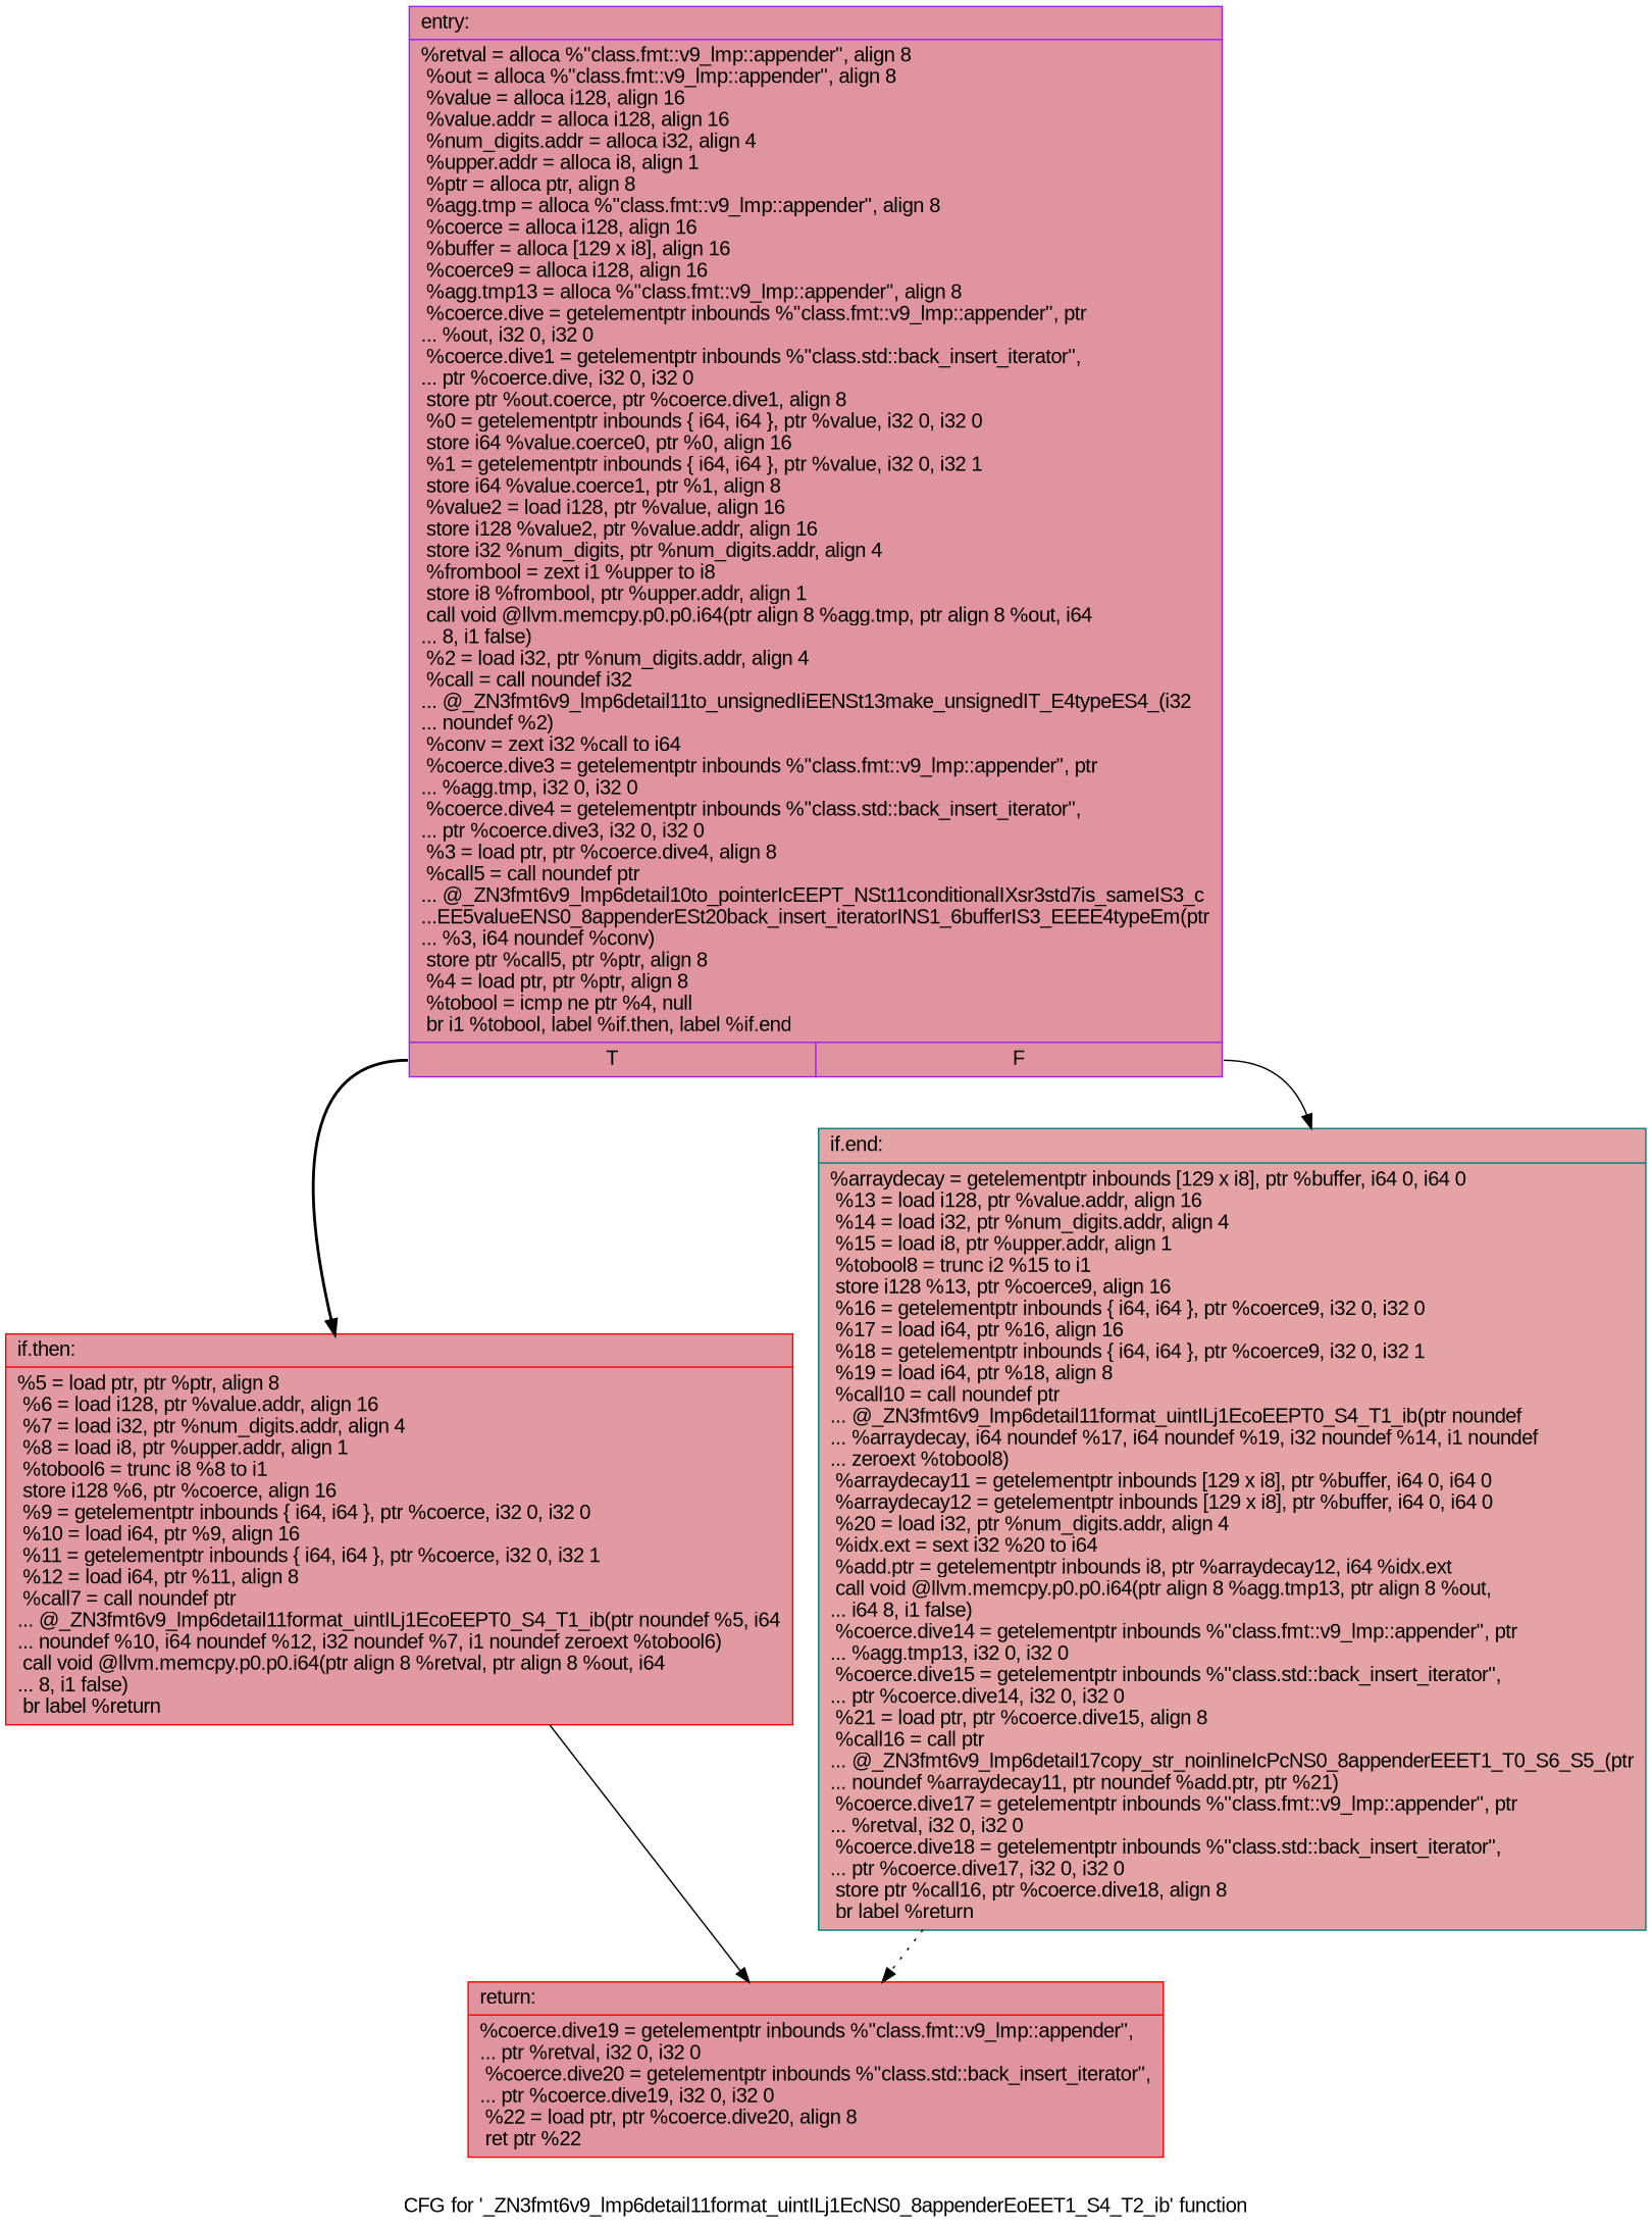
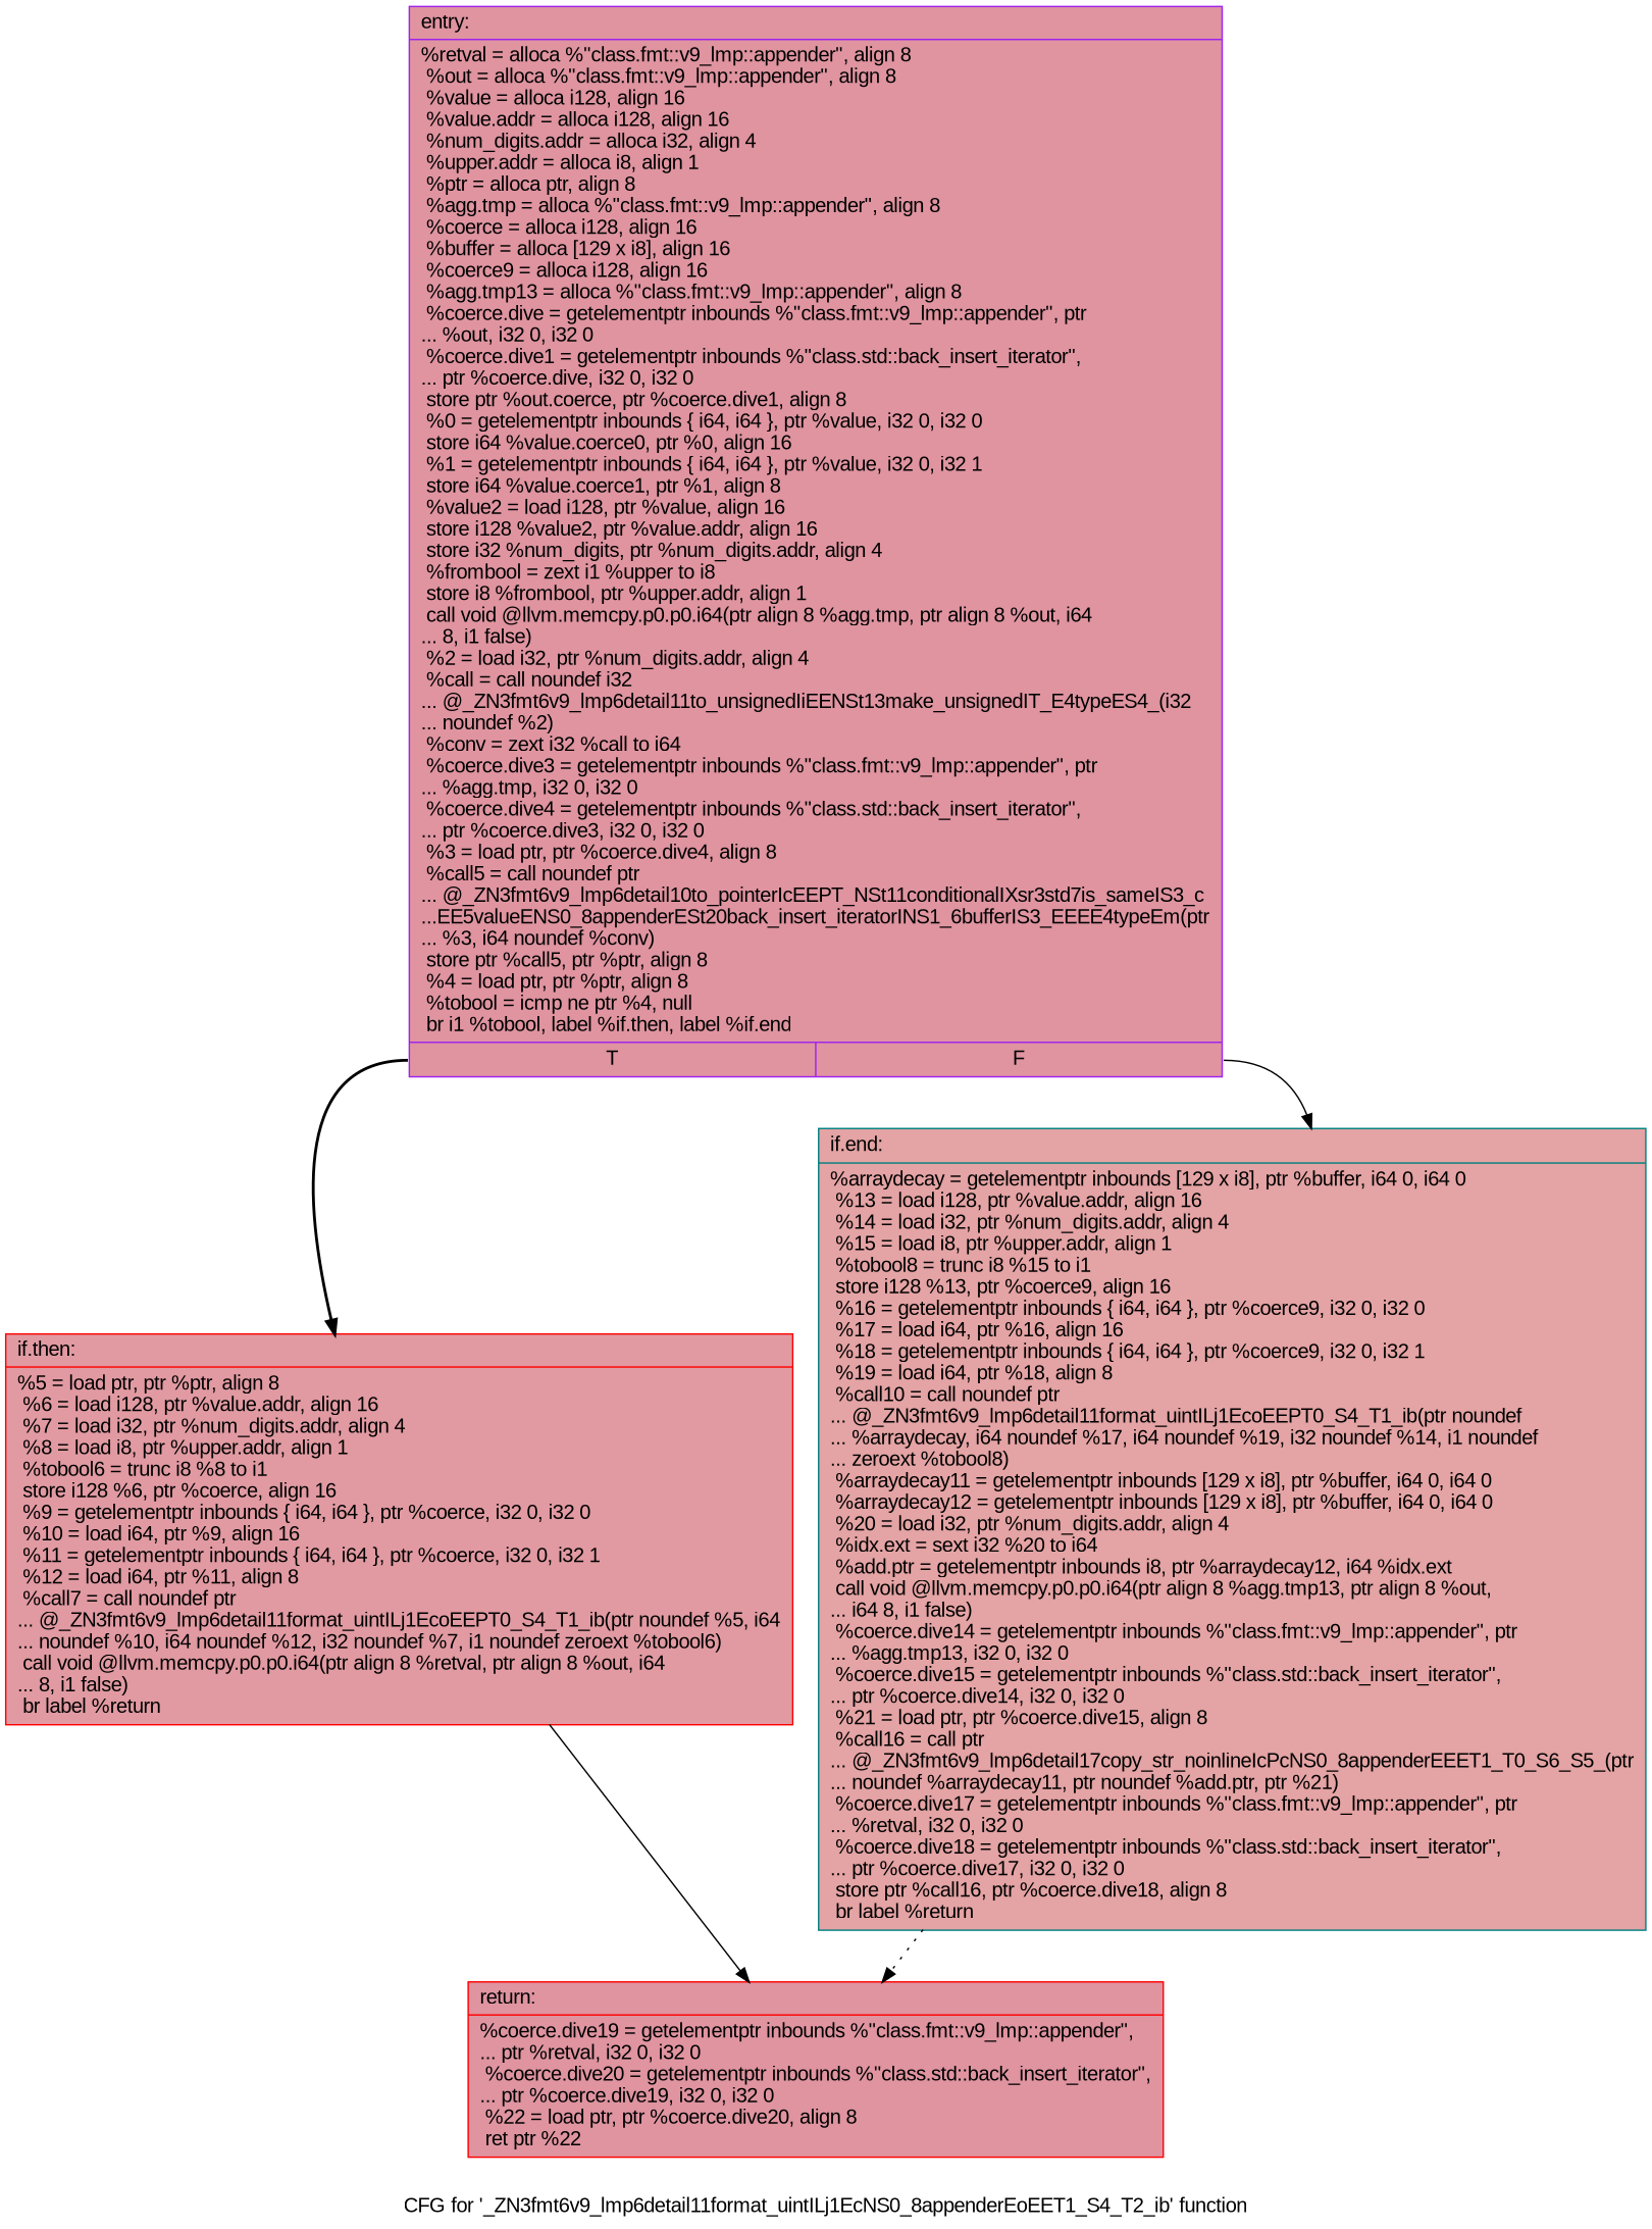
  digraph {
    label="CFG for '_ZN3fmt6v9_lmp6detail11format_uintILj1EcNS0_8appenderEoEET1_S4_T2_ib' function"
    fontname="Liberation Sans"
    node [color=red fillcolor="#b70d2870" fontname="Liberation Sans" shape=record style=filled]
    edge [style=solid fontname="Liberation Sans"]
    n1 [color=purple label="{entry:\l|  %retval = alloca %\"class.fmt::v9_lmp::appender\", align 8\l  %out = alloca %\"class.fmt::v9_lmp::appender\", align 8\l  %value = alloca i128, align 16\l  %value.addr = alloca i128, align 16\l  %num_digits.addr = alloca i32, align 4\l  %upper.addr = alloca i8, align 1\l  %ptr = alloca ptr, align 8\l  %agg.tmp = alloca %\"class.fmt::v9_lmp::appender\", align 8\l  %coerce = alloca i128, align 16\l  %buffer = alloca [129 x i8], align 16\l  %coerce9 = alloca i128, align 16\l  %agg.tmp13 = alloca %\"class.fmt::v9_lmp::appender\", align 8\l  %coerce.dive = getelementptr inbounds %\"class.fmt::v9_lmp::appender\", ptr\l... %out, i32 0, i32 0\l  %coerce.dive1 = getelementptr inbounds %\"class.std::back_insert_iterator\",\l... ptr %coerce.dive, i32 0, i32 0\l  store ptr %out.coerce, ptr %coerce.dive1, align 8\l  %0 = getelementptr inbounds \{ i64, i64 \}, ptr %value, i32 0, i32 0\l  store i64 %value.coerce0, ptr %0, align 16\l  %1 = getelementptr inbounds \{ i64, i64 \}, ptr %value, i32 0, i32 1\l  store i64 %value.coerce1, ptr %1, align 8\l  %value2 = load i128, ptr %value, align 16\l  store i128 %value2, ptr %value.addr, align 16\l  store i32 %num_digits, ptr %num_digits.addr, align 4\l  %frombool = zext i1 %upper to i8\l  store i8 %frombool, ptr %upper.addr, align 1\l  call void @llvm.memcpy.p0.p0.i64(ptr align 8 %agg.tmp, ptr align 8 %out, i64\l... 8, i1 false)\l  %2 = load i32, ptr %num_digits.addr, align 4\l  %call = call noundef i32\l... @_ZN3fmt6v9_lmp6detail11to_unsignedIiEENSt13make_unsignedIT_E4typeES4_(i32\l... noundef %2)\l  %conv = zext i32 %call to i64\l  %coerce.dive3 = getelementptr inbounds %\"class.fmt::v9_lmp::appender\", ptr\l... %agg.tmp, i32 0, i32 0\l  %coerce.dive4 = getelementptr inbounds %\"class.std::back_insert_iterator\",\l... ptr %coerce.dive3, i32 0, i32 0\l  %3 = load ptr, ptr %coerce.dive4, align 8\l  %call5 = call noundef ptr\l... @_ZN3fmt6v9_lmp6detail10to_pointerIcEEPT_NSt11conditionalIXsr3std7is_sameIS3_c\l...EE5valueENS0_8appenderESt20back_insert_iteratorINS1_6bufferIS3_EEEE4typeEm(ptr\l... %3, i64 noundef %conv)\l  store ptr %call5, ptr %ptr, align 8\l  %4 = load ptr, ptr %ptr, align 8\l  %tobool = icmp ne ptr %4, null\l  br i1 %tobool, label %if.then, label %if.end\l|{<s0>T|<s1>F}}"]
    n2 [fillcolor="#bb1b2c70" label="{if.then:\l|  %5 = load ptr, ptr %ptr, align 8\l  %6 = load i128, ptr %value.addr, align 16\l  %7 = load i32, ptr %num_digits.addr, align 4\l  %8 = load i8, ptr %upper.addr, align 1\l  %tobool6 = trunc i8 %8 to i1\l  store i128 %6, ptr %coerce, align 16\l  %9 = getelementptr inbounds \{ i64, i64 \}, ptr %coerce, i32 0, i32 0\l  %10 = load i64, ptr %9, align 16\l  %11 = getelementptr inbounds \{ i64, i64 \}, ptr %coerce, i32 0, i32 1\l  %12 = load i64, ptr %11, align 8\l  %call7 = call noundef ptr\l... @_ZN3fmt6v9_lmp6detail11format_uintILj1EcoEEPT0_S4_T1_ib(ptr noundef %5, i64\l... noundef %10, i64 noundef %12, i32 noundef %7, i1 noundef zeroext %tobool6)\l  call void @llvm.memcpy.p0.p0.i64(ptr align 8 %retval, ptr align 8 %out, i64\l... 8, i1 false)\l  br label %return\l}"]
-   n3 [color=teal fillcolor="#c32e3170" label="{if.end:\l|  %arraydecay = getelementptr inbounds [129 x i8], ptr %buffer, i64 0, i64 0\l  %13 = load i128, ptr %value.addr, align 16\l  %14 = load i32, ptr %num_digits.addr, align 4\l  %15 = load i8, ptr %upper.addr, align 1\l  %tobool8 = trunc i2 %15 to i1\l  store i128 %13, ptr %coerce9, align 16\l  %16 = getelementptr inbounds \{ i64, i64 \}, ptr %coerce9, i32 0, i32 0\l  %17 = load i64, ptr %16, align 16\l  %18 = getelementptr inbounds \{ i64, i64 \}, ptr %coerce9, i32 0, i32 1\l  %19 = load i64, ptr %18, align 8\l  %call10 = call noundef ptr\l... @_ZN3fmt6v9_lmp6detail11format_uintILj1EcoEEPT0_S4_T1_ib(ptr noundef\l... %arraydecay, i64 noundef %17, i64 noundef %19, i32 noundef %14, i1 noundef\l... zeroext %tobool8)\l  %arraydecay11 = getelementptr inbounds [129 x i8], ptr %buffer, i64 0, i64 0\l  %arraydecay12 = getelementptr inbounds [129 x i8], ptr %buffer, i64 0, i64 0\l  %20 = load i32, ptr %num_digits.addr, align 4\l  %idx.ext = sext i32 %20 to i64\l  %add.ptr = getelementptr inbounds i8, ptr %arraydecay12, i64 %idx.ext\l  call void @llvm.memcpy.p0.p0.i64(ptr align 8 %agg.tmp13, ptr align 8 %out,\l... i64 8, i1 false)\l  %coerce.dive14 = getelementptr inbounds %\"class.fmt::v9_lmp::appender\", ptr\l... %agg.tmp13, i32 0, i32 0\l  %coerce.dive15 = getelementptr inbounds %\"class.std::back_insert_iterator\",\l... ptr %coerce.dive14, i32 0, i32 0\l  %21 = load ptr, ptr %coerce.dive15, align 8\l  %call16 = call ptr\l... @_ZN3fmt6v9_lmp6detail17copy_str_noinlineIcPcNS0_8appenderEEET1_T0_S6_S5_(ptr\l... noundef %arraydecay11, ptr noundef %add.ptr, ptr %21)\l  %coerce.dive17 = getelementptr inbounds %\"class.fmt::v9_lmp::appender\", ptr\l... %retval, i32 0, i32 0\l  %coerce.dive18 = getelementptr inbounds %\"class.std::back_insert_iterator\",\l... ptr %coerce.dive17, i32 0, i32 0\l  store ptr %call16, ptr %coerce.dive18, align 8\l  br label %return\l}"]
+   n3 [color=teal fillcolor="#c32e3170" label="{if.end:\l|  %arraydecay = getelementptr inbounds [129 x i8], ptr %buffer, i64 0, i64 0\l  %13 = load i128, ptr %value.addr, align 16\l  %14 = load i32, ptr %num_digits.addr, align 4\l  %15 = load i8, ptr %upper.addr, align 1\l  %tobool8 = trunc i8 %15 to i1\l  store i128 %13, ptr %coerce9, align 16\l  %16 = getelementptr inbounds \{ i64, i64 \}, ptr %coerce9, i32 0, i32 0\l  %17 = load i64, ptr %16, align 16\l  %18 = getelementptr inbounds \{ i64, i64 \}, ptr %coerce9, i32 0, i32 1\l  %19 = load i64, ptr %18, align 8\l  %call10 = call noundef ptr\l... @_ZN3fmt6v9_lmp6detail11format_uintILj1EcoEEPT0_S4_T1_ib(ptr noundef\l... %arraydecay, i64 noundef %17, i64 noundef %19, i32 noundef %14, i1 noundef\l... zeroext %tobool8)\l  %arraydecay11 = getelementptr inbounds [129 x i8], ptr %buffer, i64 0, i64 0\l  %arraydecay12 = getelementptr inbounds [129 x i8], ptr %buffer, i64 0, i64 0\l  %20 = load i32, ptr %num_digits.addr, align 4\l  %idx.ext = sext i32 %20 to i64\l  %add.ptr = getelementptr inbounds i8, ptr %arraydecay12, i64 %idx.ext\l  call void @llvm.memcpy.p0.p0.i64(ptr align 8 %agg.tmp13, ptr align 8 %out,\l... i64 8, i1 false)\l  %coerce.dive14 = getelementptr inbounds %\"class.fmt::v9_lmp::appender\", ptr\l... %agg.tmp13, i32 0, i32 0\l  %coerce.dive15 = getelementptr inbounds %\"class.std::back_insert_iterator\",\l... ptr %coerce.dive14, i32 0, i32 0\l  %21 = load ptr, ptr %coerce.dive15, align 8\l  %call16 = call ptr\l... @_ZN3fmt6v9_lmp6detail17copy_str_noinlineIcPcNS0_8appenderEEET1_T0_S6_S5_(ptr\l... noundef %arraydecay11, ptr noundef %add.ptr, ptr %21)\l  %coerce.dive17 = getelementptr inbounds %\"class.fmt::v9_lmp::appender\", ptr\l... %retval, i32 0, i32 0\l  %coerce.dive18 = getelementptr inbounds %\"class.std::back_insert_iterator\",\l... ptr %coerce.dive17, i32 0, i32 0\l  store ptr %call16, ptr %coerce.dive18, align 8\l  br label %return\l}"]
    n4 [label="{return:\l|  %coerce.dive19 = getelementptr inbounds %\"class.fmt::v9_lmp::appender\",\l... ptr %retval, i32 0, i32 0\l  %coerce.dive20 = getelementptr inbounds %\"class.std::back_insert_iterator\",\l... ptr %coerce.dive19, i32 0, i32 0\l  %22 = load ptr, ptr %coerce.dive20, align 8\l  ret ptr %22\l}"]
    n1 -> n2 [tailport=s0 style=bold]
    n1 -> n3 [tailport=s1]
    n2 -> n4
    n3 -> n4 [style=dotted]
  }
